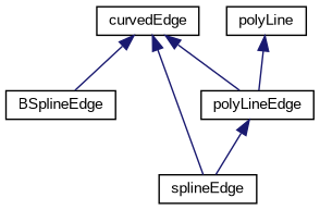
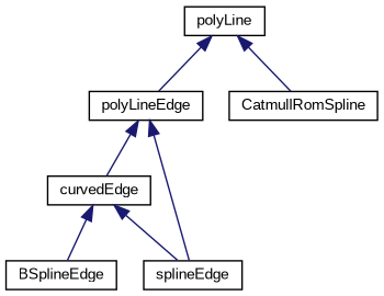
  digraph {
    fontname="Liberation Sans"
    rankdir=TB
    node [color=black fontname="Liberation Sans" fontsize=10 shape=record]
    edge [color=midnightblue dir=back fontname="Liberation Sans" fontsize=10 labelfontname=FreeSans labelfontsize=10 style=solid]
    n1 [height=0.2 label=curvedEdge width=0.4]
    n2 [height=0.2 label=BSplineEdge width=0.4]
    n3 [height=0.2 label=polyLineEdge width=0.4]
    n4 [height=0.2 label=splineEdge width=0.4]
    n5 [height=0.2 label=polyLine width=0.4]
+   n6 [height=0.2 label=CatmullRomSpline width=0.4]
    n1 -> n2
-   n1 -> n3
+   n3 -> n1
    n1 -> n4
    n3 -> n4
    n5 -> n3
+   n5 -> n6
  }
